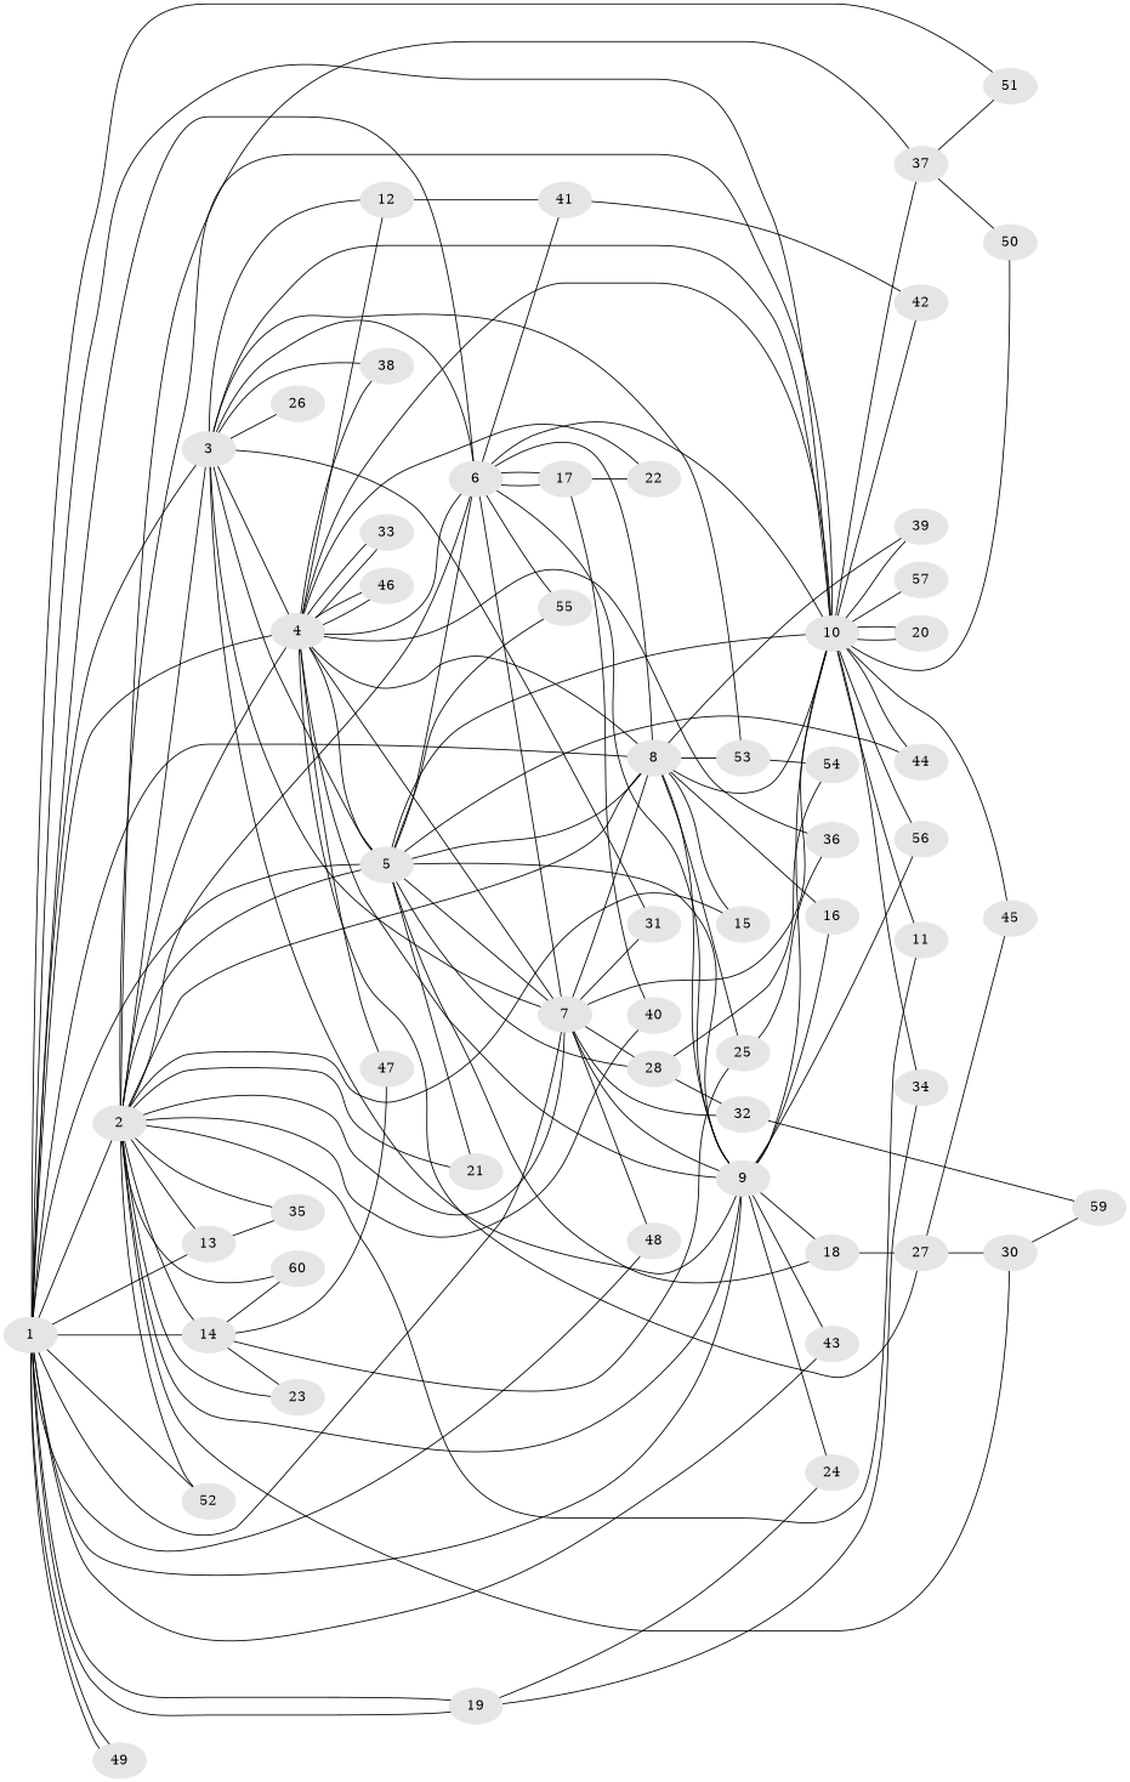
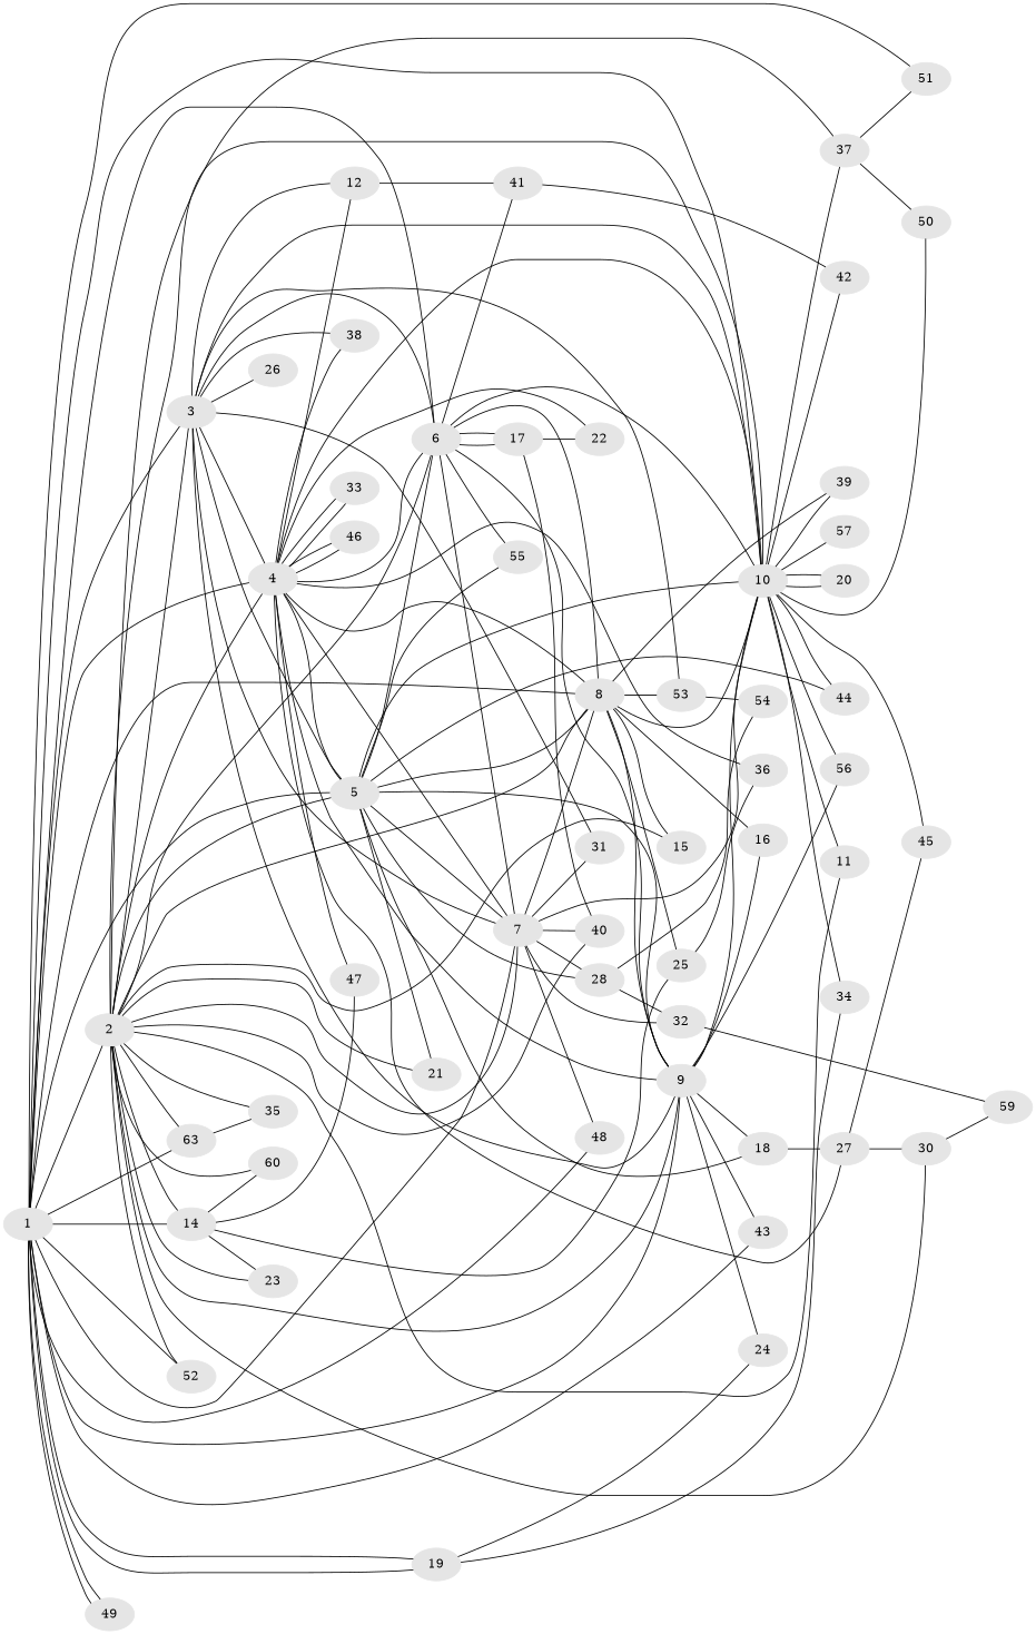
  graph {
    rankdir=LR
    node [color=gray90 style=filled]
    1
    2
    3
    4
    5
    6
    7
    8
    9
    10
-   13
+   13 [label=63]
    14
    19
    43
    48
    49
    51
    52
    11
    15
    21
    23
    30
    35
    37
    40
    60
    12
    26
    31
    38
    53
    22
    27
    33
    36
    46
    47
    18
    28
    44
    55
    17
    41
    32
    16
    25
    39
    24
    56
    20
    34
    42
    45
    50
    57
    59
    54
    1 -- 2
    1 -- 3
    1 -- 4
    1 -- 5
    1 -- 6
    1 -- 7
    1 -- 8
    1 -- 9
    1 -- 10
    1 -- 13
    1 -- 14
    1 -- 19
    1 -- 19
    1 -- 43
    1 -- 48
    1 -- 49
    1 -- 49
    1 -- 51
    1 -- 52
    2 -- 3
    2 -- 4
    2 -- 5
    2 -- 6
    2 -- 7
    2 -- 8
    2 -- 9
    2 -- 10
    2 -- 13
    2 -- 14
    2 -- 52
    2 -- 11
    2 -- 15
    2 -- 21
    2 -- 23
    2 -- 30
    2 -- 35
    2 -- 37
    2 -- 40
    2 -- 60
    3 -- 4
    3 -- 5
    3 -- 6
    3 -- 7
    3 -- 9
    3 -- 10
    3 -- 12
    3 -- 26
    3 -- 31
    3 -- 38
    3 -- 53
    4 -- 5
    4 -- 6
    4 -- 7
    4 -- 8
    4 -- 9
    4 -- 10
    4 -- 12
    4 -- 38
    4 -- 22
    4 -- 27
    4 -- 33
    4 -- 33
    4 -- 36
    4 -- 46
    4 -- 46
    4 -- 47
    5 -- 6
    5 -- 7
    5 -- 8
    5 -- 9
    5 -- 10
    5 -- 21
    5 -- 18
    5 -- 28
    5 -- 44
    5 -- 55
    6 -- 7
    6 -- 8
    6 -- 9
    6 -- 10
    6 -- 55
    6 -- 17
    6 -- 17
    6 -- 41
    7 -- 8
-   7 -- 9
+   7 -- 40
    7 -- 10
    7 -- 48
    7 -- 31
    7 -- 28
    7 -- 32
    8 -- 9
    8 -- 10
    8 -- 15
    8 -- 53
    8 -- 16
    8 -- 25
    8 -- 39
    9 -- 10
    9 -- 43
    9 -- 18
    9 -- 16
    9 -- 24
    9 -- 56
    10 -- 11
    10 -- 37
    10 -- 44
    10 -- 39
    10 -- 56
    10 -- 20
    10 -- 20
    10 -- 34
    10 -- 42
    10 -- 45
    10 -- 50
    10 -- 57
    13 -- 35
    14 -- 23
    14 -- 60
    14 -- 47
    14 -- 25
    19 -- 24
    19 -- 34
    30 -- 59
    37 -- 51
    37 -- 50
    12 -- 41
    53 -- 54
    27 -- 30
    27 -- 45
    18 -- 27
    28 -- 32
    28 -- 54
    17 -- 40
    17 -- 22
    41 -- 42
    32 -- 59
    25 -- 36
  }
